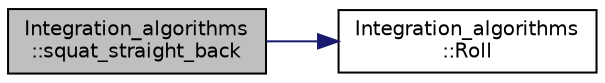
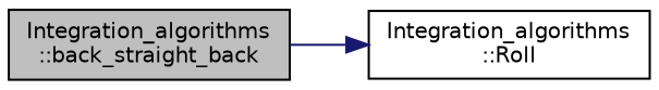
  digraph {
    rankdir=LR
    node [color=black fontname=Helvetica fontsize=10 shape=record style=filled]
-   n1 [fillcolor=grey75 fontcolor=black height=0.2 label="Integration_algorithms\l::squat_straight_back" width=0.4]
+   n1 [fillcolor=grey75 fontcolor=black height=0.2 label="Integration_algorithms\l::back_straight_back" width=0.4]
    n2 [fillcolor=white height=0.2 label="Integration_algorithms\l::Roll" width=0.4]
    n1 -> n2 [color=midnightblue fontname=Helvetica fontsize=10 labelfontname=Helvetica labelfontsize=10 style=solid]
  }
